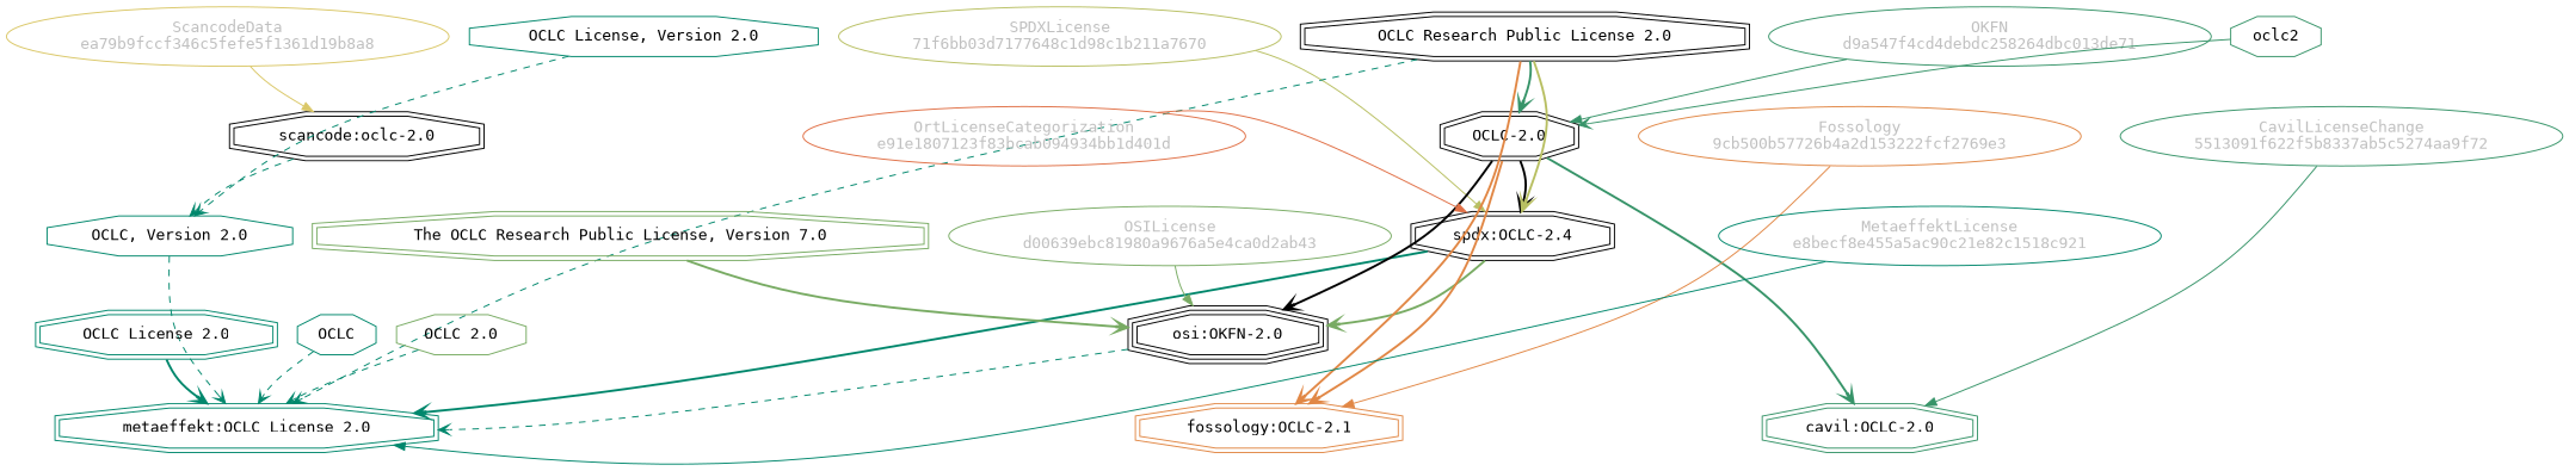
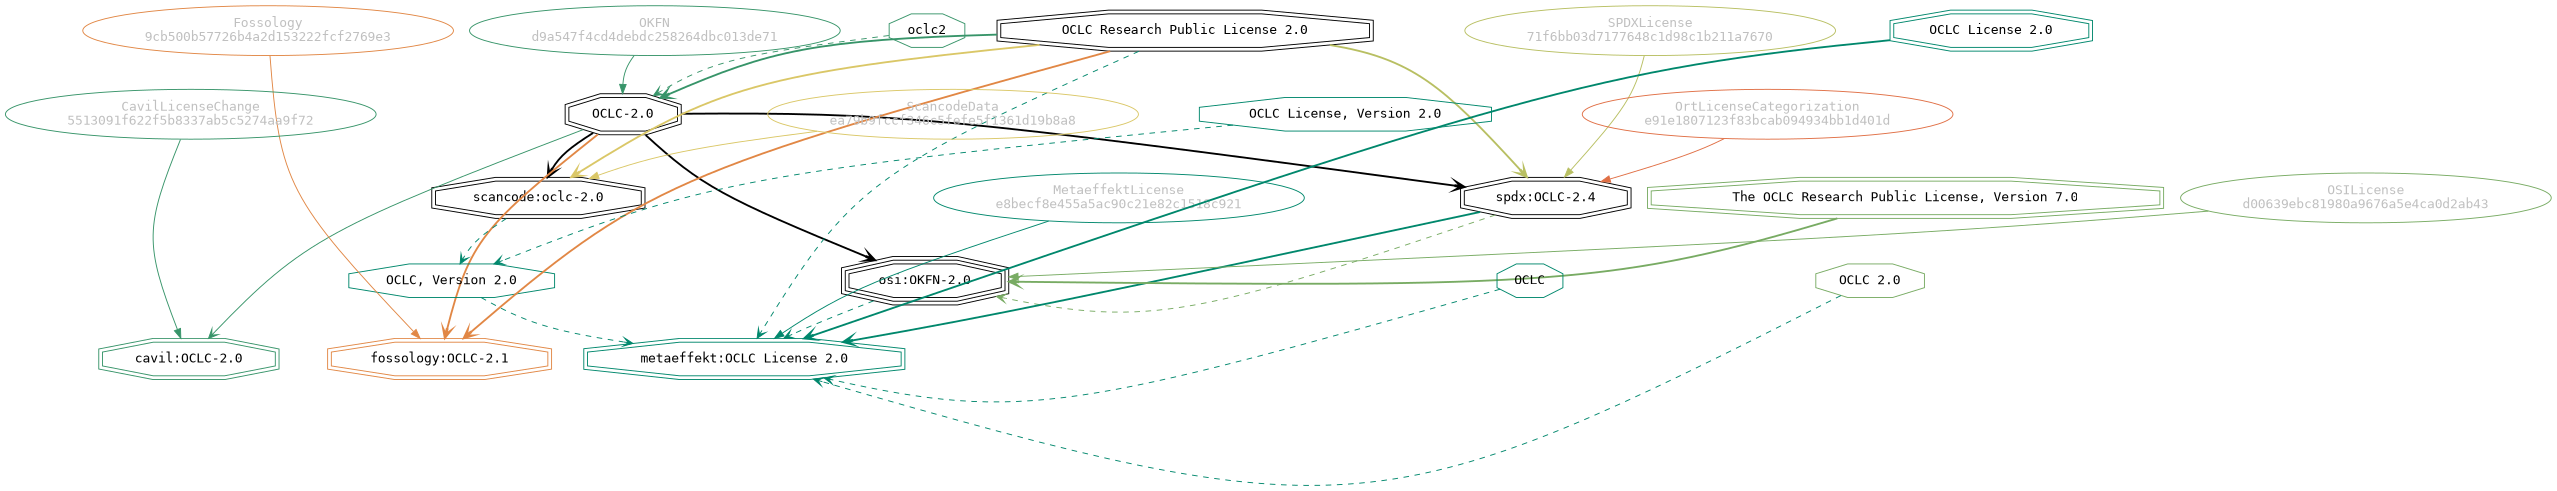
  strict digraph {
    fontname="DejaVu Sans Mono"
    splines=curved
    node [color="#00876c" fontname="DejaVu Sans Mono" shape=doubleoctagon]
    edge [color="#00876c" fontname="DejaVu Sans Mono" weight=0.5 arrowhead=vee style=bold]
    n1 [color="#b8bf62" fillcolor="beige;1" fontcolor=gray label="SPDXLicense\n71f6bb03d7177648c1d98c1b211a7670" shape=ellipse]
    n2 [label="spdx:OCLC-2.4" color=""]
    n3 [label="osi:OKFN-2.0" shape=tripleoctagon color=""]
    n4 [label="metaeffekt:OCLC License 2.0"]
    n5 [label="OCLC-2.0" color=""]
    n6 [label="scancode:oclc-2.0" color=""]
    n7 [color="#e18745" label="fossology:OCLC-2.1"]
    n8 [color="#379469" label="cavil:OCLC-2.0"]
    n9 [label="OCLC, Version 2.0" shape=octagon]
    n10 [label="OCLC Research Public License 2.0" color=""]
    n11 [color="#78ab63" fillcolor="beige;1" fontcolor=gray label="OSILicense\nd00639ebc81980a9676a5e4ca0d2ab43" shape=ellipse]
    n12 [color="#78ab63" label="The OCLC Research Public License, Version 7.0"]
    n13 [color="#dac767" fillcolor="beige;1" fontcolor=gray label="ScancodeData\nea79b9fccf346c5fefe5f1361d19b8a8" shape=ellipse]
    n14 [color="#e18745" fillcolor="beige;1" fontcolor=gray label="Fossology\n9cb500b57726b4a2d153222fcf2769e3" shape=ellipse]
    n15 [color="#379469" fillcolor="beige;1" fontcolor=gray label="OKFN\nd9a547f4cd4debdc258264dbc013de71" shape=ellipse]
    n16 [color="#379469" label=oclc2 shape=octagon]
    n17 [color="#e06f45" fillcolor="beige;1" fontcolor=gray label="OrtLicenseCategorization\ne91e1807123f83bcab094934bb1d401d" shape=ellipse]
    n18 [color="#379469" fillcolor="beige;1" fontcolor=gray label="CavilLicenseChange\n5513091f622f5b8337ab5c5274aa9f72" shape=ellipse]
    n19 [fillcolor="beige;1" fontcolor=gray label="MetaeffektLicense\ne8becf8e455a5ac90c21e82c1518c921" shape=ellipse]
    n20 [label="OCLC License 2.0"]
    n21 [label=OCLC shape=octagon]
    n22 [color="#78ab63" label="OCLC 2.0" shape=octagon]
    n23 [label="OCLC License, Version 2.0" shape=octagon]
    n1 -> n2 [color="#b8bf62" arrowhead="" style=""]
-   n2 -> n3 [color="#78ab63" weight=0.7]
+   n2 -> n3 [color="#78ab63" style=dashed weight=0.7]
    n2 -> n4 [weight=0.7]
    n3 -> n4 [style=dashed]
    n5 -> n2 [weight=0.7 color=""]
    n5 -> n3 [weight=0.7 color=""]
+   n5 -> n6 [weight=0.7 color=""]
    n5 -> n7 [color="#e18745" weight=0.7]
-   n5 -> n8 [color="#379469" weight=0.7]
+   n5 -> n8 [color="#379469" style=solid weight=0.7]
    n6 -> n9 [style=dashed]
    n9 -> n4 [style=dashed]
    n10 -> n2 [color="#b8bf62" weight=0.7]
    n10 -> n4 [style=dashed]
    n10 -> n5 [color="#379469" weight=0.7]
+   n10 -> n6 [color="#dac767" weight=0.7]
    n10 -> n7 [color="#e18745" weight=0.7]
    n11 -> n3 [color="#78ab63" arrowhead="" style=""]
    n12 -> n3 [color="#78ab63" weight=0.7]
    n13 -> n6 [color="#dac767" arrowhead="" style=""]
    n14 -> n7 [color="#e18745" arrowhead="" style=""]
    n15 -> n5 [color="#379469" arrowhead="" style=""]
-   n16 -> n5 [color="#379469" style=solid]
+   n16 -> n5 [color="#379469" style=dashed]
    n17 -> n2 [color="#e06f45" arrowhead="" style=""]
    n18 -> n8 [color="#379469" arrowhead="" style=""]
    n19 -> n4 [arrowhead="" style=""]
    n20 -> n4 [weight=0.7]
    n21 -> n4 [style=dashed]
    n22 -> n4 [style=dashed]
    n23 -> n9 [style=dashed]
  }
